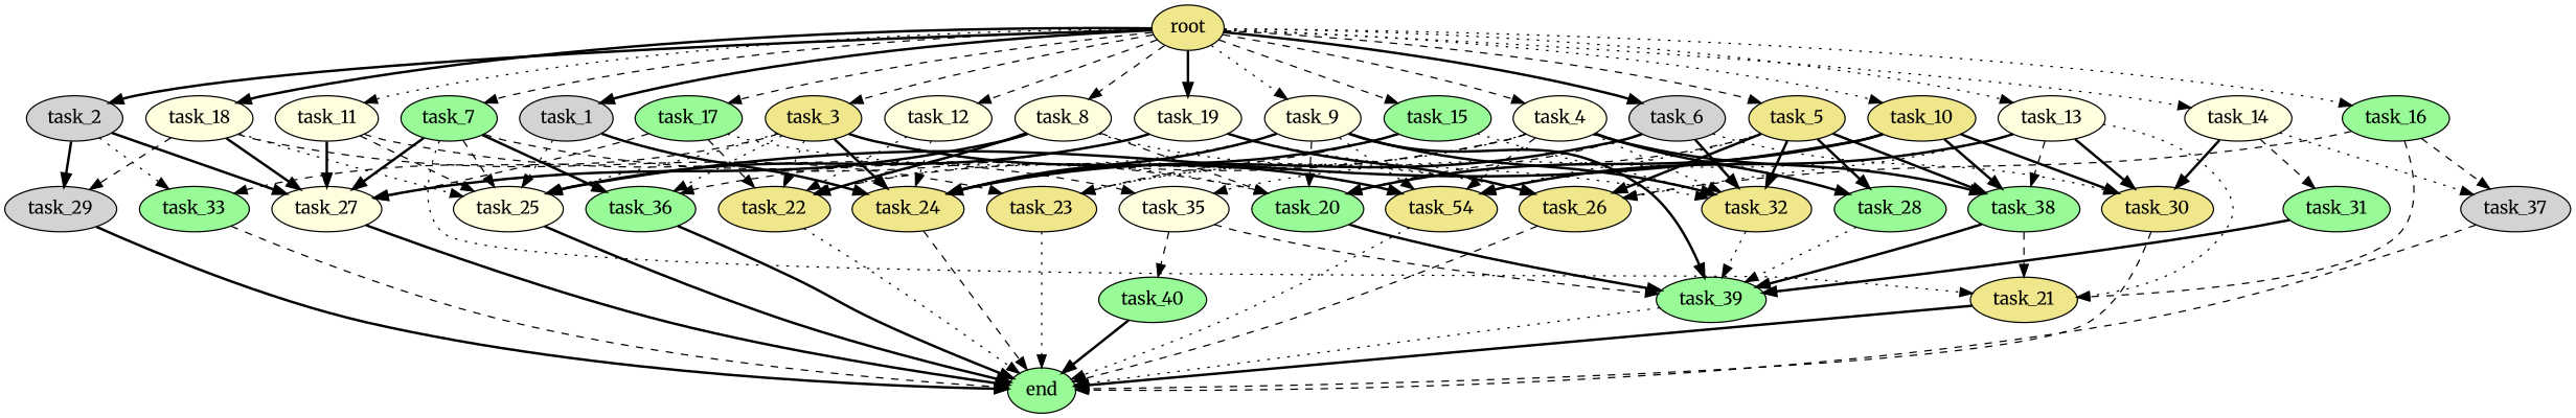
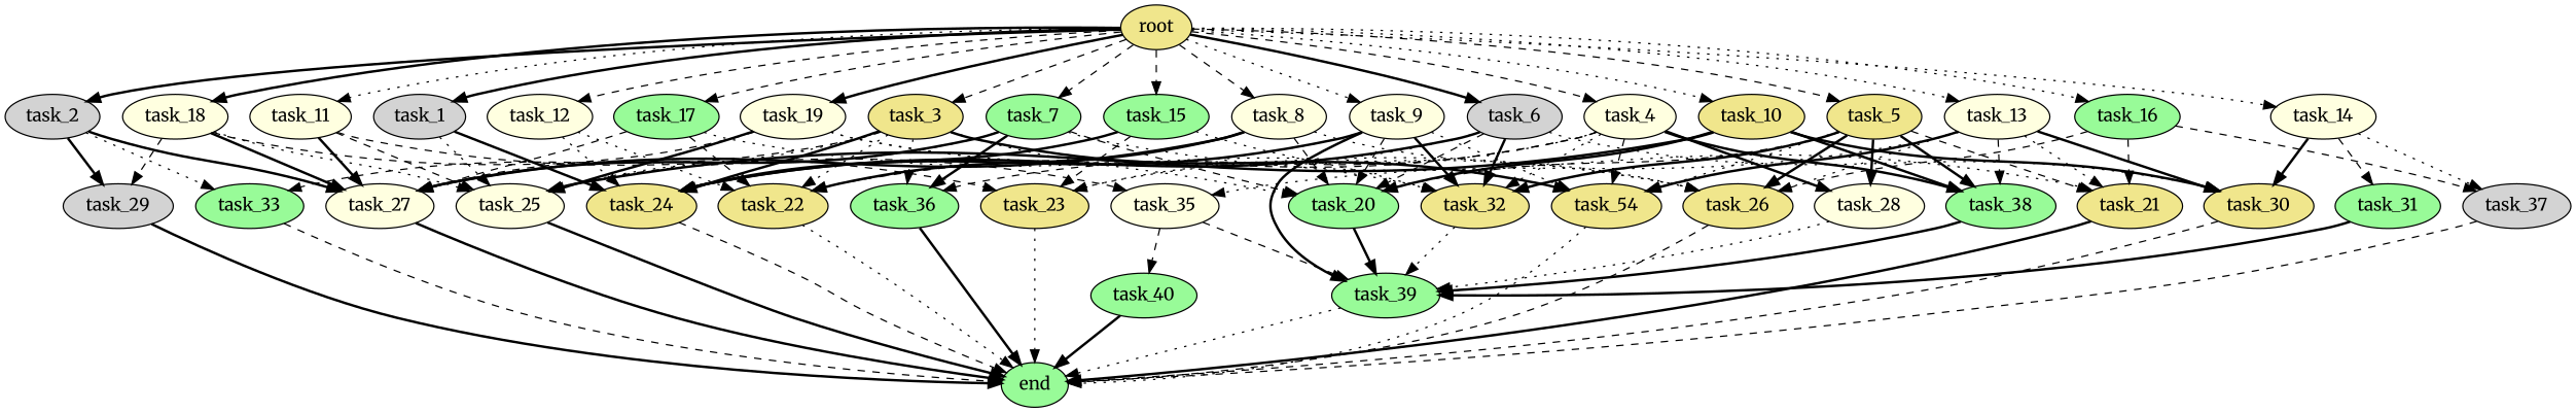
  digraph {
    fontname=Merriweather
    node [fillcolor=palegreen fontname=Merriweather style=filled]
    edge [fontname=Merriweather style=bold]
    root [fillcolor=khaki]
    task_1 [fillcolor=lightgrey]
    task_2 [fillcolor=lightgrey]
    task_3 [fillcolor=khaki]
    task_4 [fillcolor=lightyellow]
    task_5 [fillcolor=khaki]
    task_6 [fillcolor=lightgrey]
    task_7
    task_8 [fillcolor=lightyellow]
    task_9 [fillcolor=lightyellow]
    task_10 [fillcolor=khaki]
    task_11 [fillcolor=lightyellow]
    task_12 [fillcolor=lightyellow]
    task_13 [fillcolor=lightyellow]
    task_14 [fillcolor=lightyellow]
    task_15
    task_16
    task_17
    task_18 [fillcolor=lightyellow]
    task_19 [fillcolor=lightyellow]
    task_24 [fillcolor=khaki]
    task_25 [fillcolor=lightyellow]
    task_27 [fillcolor=lightyellow]
    task_33
    task_29 [fillcolor=lightgrey]
    task_20
    task_22 [fillcolor=khaki]
    task_26 [fillcolor=khaki]
    n29 [fillcolor=khaki label=task_54]
    task_36
    task_23 [fillcolor=khaki]
-   task_28
+   task_28 [fillcolor=lightyellow]
    task_32 [fillcolor=khaki]
    task_38
    task_21 [fillcolor=khaki]
    task_30 [fillcolor=khaki]
    task_39
    task_35 [fillcolor=lightyellow]
    task_31
    task_37 [fillcolor=lightgrey]
    end
    task_40
    root -> task_1
    root -> task_2
    root -> task_3 [style=dashed]
    root -> task_4 [style=dashed]
    root -> task_5 [style=dashed]
    root -> task_6
    root -> task_7 [style=dashed]
    root -> task_8 [style=dashed]
    root -> task_9 [style=dotted]
    root -> task_10 [style=dotted]
    root -> task_11 [style=dotted]
    root -> task_12 [style=dashed]
    root -> task_13 [style=dotted]
    root -> task_14 [style=dotted]
    root -> task_15 [style=dashed]
    root -> task_16 [style=dotted]
    root -> task_17 [style=dashed]
    root -> task_18
    root -> task_19
    task_1 -> task_24
    task_1 -> task_25 [style=dotted]
    task_2 -> task_27
    task_2 -> task_33 [style=dotted]
    task_2 -> task_29
    task_3 -> task_24
    task_3 -> task_25 [style=dotted]
    task_3 -> task_33 [style=dashed]
    task_3 -> task_20 [style=dotted]
    task_3 -> task_22 [style=dotted]
    task_3 -> task_26 [style=dotted]
    task_3 -> n29
    task_3 -> task_36 [style=dotted]
    task_4 -> task_22 [style=dashed]
    task_4 -> n29 [style=dashed]
    task_4 -> task_36 [style=dashed]
    task_4 -> task_23 [style=dotted]
    task_4 -> task_28
    task_4 -> task_32 [style=dotted]
    task_4 -> task_38
    task_5 -> task_20 [style=dashed]
    task_5 -> task_26
    task_5 -> n29 [style=dotted]
    task_5 -> task_28
    task_5 -> task_32
    task_5 -> task_38
-   task_38 -> task_21 [style=dashed]
+   task_5 -> task_21 [style=dashed]
    task_6 -> task_24
    task_6 -> task_20 [style=dashed]
    task_6 -> task_23 [style=dotted]
    task_6 -> task_32
    task_6 -> task_30 [style=dotted]
    task_7 -> task_25 [style=dashed]
    task_7 -> task_27
    task_7 -> task_20 [style=dashed]
    task_7 -> task_36
    task_7 -> task_21 [style=dotted]
    task_8 -> task_27
    task_8 -> task_20 [style=dashed]
    task_8 -> task_22
    task_8 -> task_26 [style=dotted]
    task_9 -> task_24
    task_9 -> task_20 [style=dashed]
    task_9 -> task_22 [style=dotted]
    task_9 -> n29 [style=dotted]
    task_9 -> task_32
    task_9 -> task_39
    task_10 -> task_25
    task_10 -> task_20
    task_10 -> task_38
    task_10 -> task_30
    task_11 -> task_25 [style=dashed]
    task_11 -> task_27
    task_11 -> task_35 [style=dashed]
    task_12 -> task_24 [style=dotted]
    task_12 -> task_22 [style=dotted]
    task_13 -> task_26 [style=dotted]
    task_13 -> n29
    task_13 -> task_38 [style=dashed]
    task_13 -> task_21 [style=dotted]
    task_13 -> task_30
    task_13 -> task_35 [style=dotted]
    task_14 -> task_30
    task_14 -> task_31 [style=dashed]
    task_14 -> task_37 [style=dotted]
    task_15 -> task_24
    task_15 -> task_23 [style=dashed]
    task_15 -> task_32 [style=dotted]
    task_16 -> task_26 [style=dashed]
    task_16 -> task_21 [style=dashed]
    task_16 -> task_37 [style=dashed]
    task_17 -> task_27 [style=dashed]
    task_17 -> task_22 [style=dashed]
    task_17 -> n29 [style=dotted]
    task_18 -> task_25 [style=dotted]
    task_18 -> task_27
    task_18 -> task_29 [style=dashed]
    task_18 -> task_23 [style=dashed]
    task_19 -> task_25
    task_19 -> task_27 [style=dashed]
-   task_19 -> task_26
+   task_19 -> task_26 [style=dotted]
    task_19 -> task_32 [style=dotted]
    task_24 -> end [style=dashed]
    task_25 -> end
    task_27 -> end
    task_33 -> end [style=dashed]
    task_29 -> end
    task_20 -> task_39
    task_22 -> end [style=dotted]
    task_26 -> end [style=dashed]
    n29 -> end [style=dotted]
    task_36 -> end
    task_23 -> end [style=dotted]
    task_28 -> task_39 [style=dotted]
    task_32 -> task_39 [style=dotted]
    task_38 -> task_39
    task_21 -> end
    task_30 -> end [style=dashed]
    task_39 -> end [style=dotted]
    task_35 -> task_39 [style=dashed]
    task_35 -> task_40 [style=dashed]
    task_31 -> task_39
    task_37 -> end [style=dashed]
    task_40 -> end
  }
